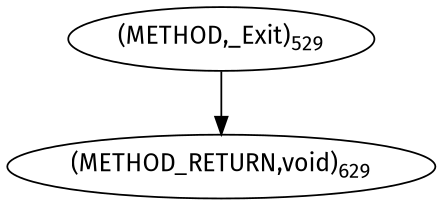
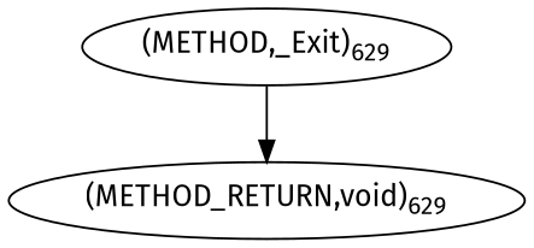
  digraph {
    fontname="Fira Sans"
    node [fontname="Fira Sans"]
-   n1 [label=<(METHOD,_Exit)<SUB>529</SUB>>]
+   n1 [label=<(METHOD,_Exit)<SUB>629</SUB>>]
    n2 [label=<(METHOD_RETURN,void)<SUB>629</SUB>>]
    n1 -> n2 [fontname="Fira Sans"]
  }
